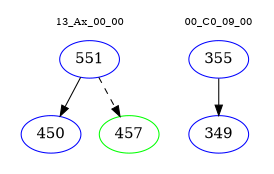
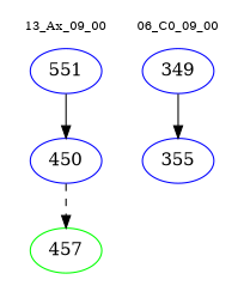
  digraph {
    node [color=blue]
    edge [color=black style=solid]
    n1 [label=551]
    n2 [label=450]
    n3 [color=green label=457]
    n4 [label=355]
    n5 [label=349]
    subgraph cluster_1 {
      color=white
      fontsize=10
-     label="13_Ax_00_00"
+     label="13_Ax_09_00"
      n1
      n2
      n3
    }
    subgraph cluster_2 {
      color=white
      fontsize=10
-     label="00_C0_09_00"
+     label="06_C0_09_00"
      n4
      n5
    }
    n1 -> n2
-   n1 -> n3 [style=dashed]
-   n4 -> n5
+   n2 -> n3 [style=dashed]
+   n5 -> n4
  }
